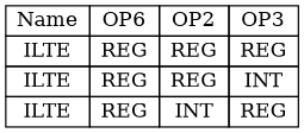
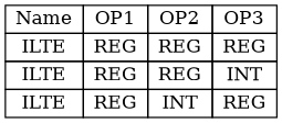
  digraph {
    nodesep=0.5
    ranksep=2
-   n1 [label=< <table border="0" cellborder="1" cellspacing="0"> <tr><td> Name </td> <td> OP6 </td><td> OP2 </td><td> OP3 </td> </tr> <tr><td> ILTE </td><td> REG </td><td> REG </td><td> REG </td> </tr> <tr><td> ILTE </td><td> REG </td><td> REG </td><td> INT </td> </tr> <tr><td> ILTE </td><td> REG </td><td> INT </td><td> REG </td> </tr> </table>> shape=plain]
+   n1 [label=< <table border="0" cellborder="1" cellspacing="0"> <tr><td> Name </td> <td> OP1 </td><td> OP2 </td><td> OP3 </td> </tr> <tr><td> ILTE </td><td> REG </td><td> REG </td><td> REG </td> </tr> <tr><td> ILTE </td><td> REG </td><td> REG </td><td> INT </td> </tr> <tr><td> ILTE </td><td> REG </td><td> INT </td><td> REG </td> </tr> </table>> shape=plain]
  }
